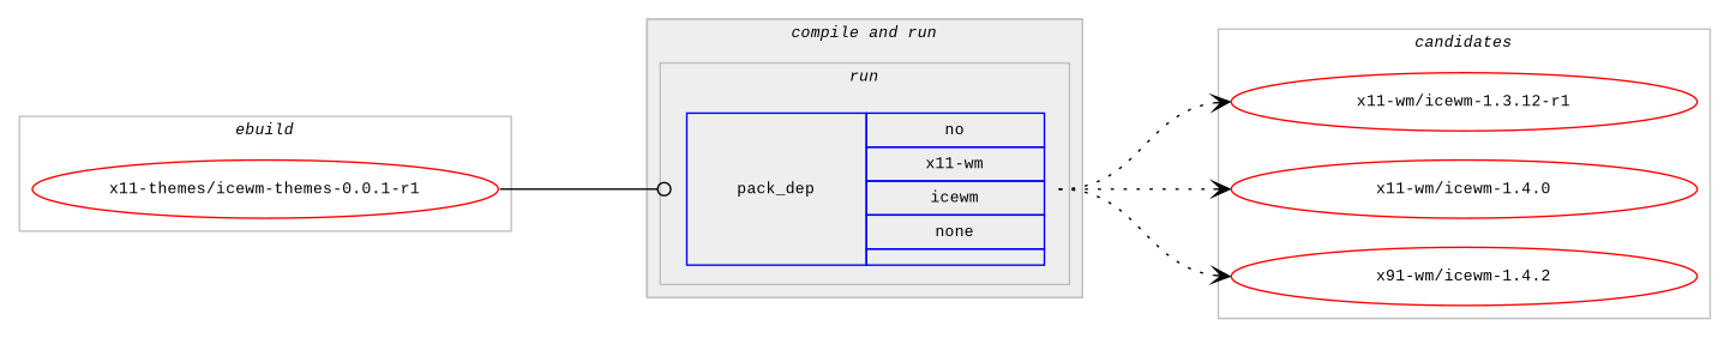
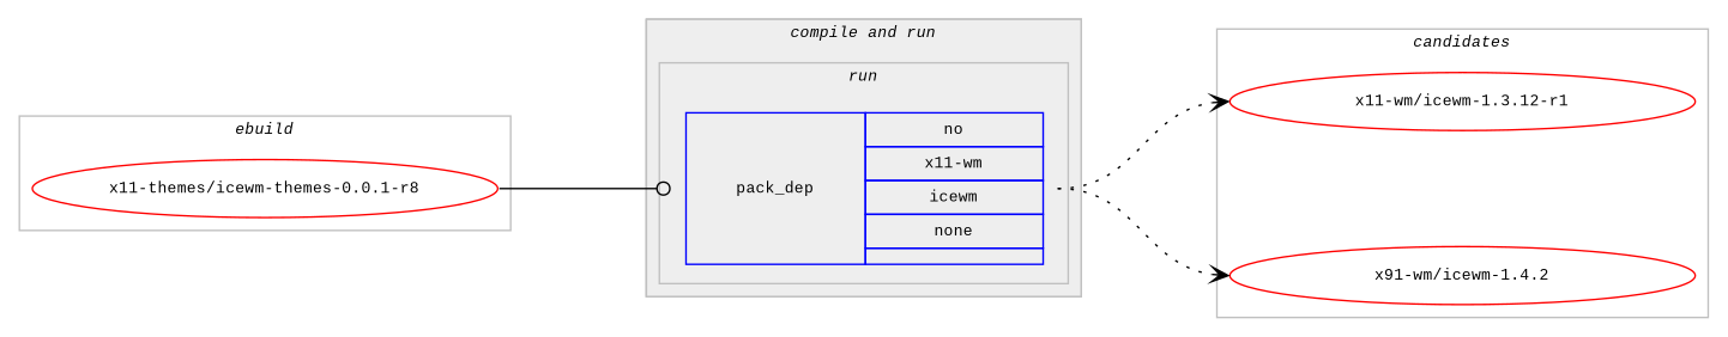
  digraph {
    compound=true
    concentrate=true
    fontname="Liberation Mono"
    fontsize=10
    newrank=true
    rankdir=LR
    ranksep=1.5
    node [color=red fontname="Liberation Mono" fontsize=10]
    edge [arrowhead=vee fontname="Liberation Mono" headport=w style=dotted tailport=e weight=100]
-   n1 [label="x11-themes/icewm-themes-0.0.1-r1" width=4]
+   n1 [label="x11-themes/icewm-themes-0.0.1-r8" width=4]
    n2 [color=blue label=<<TABLE BORDER="0" CELLBORDER="1" CELLSPACING="0" CELLPADDING="4" WIDTH="220"><TR><TD ROWSPAN="6" CELLPADDING="30">pack_dep</TD></TR><TR><TD WIDTH="110">no</TD></TR><TR><TD>x11-wm</TD></TR><TR><TD>icewm</TD></TR><TR><TD>none</TD></TR><TR><TD></TD></TR></TABLE>> shape=none]
    n3 [label="x11-wm/icewm-1.3.12-r1" width=4]
-   n4 [label="x11-wm/icewm-1.4.0" width=4]
    n5 [label="x91-wm/icewm-1.4.2" width=4]
    subgraph cluster_1 {
      color=gray
      label=<<i>ebuild</i>>
      rank=same
      n1
    }
    subgraph cluster_2 {
      color=gray
      label=<<i>dependencies</i>>
      subgraph cluster_3 {
        color=gray
        fillcolor="#eeeeee"
        label=<<i>compile</i>>
        style=filled
      }
      subgraph cluster_4 {
        color=gray
        fillcolor="#eeeeee"
        label=<<i>compile and run</i>>
        style=filled
      }
      subgraph cluster_5 {
        color=gray
        fillcolor="#eeeeee"
        label=<<i>run</i>>
        style=filled
        subgraph sub_6 {
          color=gray
          fillcolor="#eeeeee"
          label=<<i>run</i>>
          style=filled
          n2
        }
      }
    }
    subgraph cluster_7 {
      color=gray
      label=<<i>candidates</i>>
      rank=same
      subgraph sub_8 {
        color=black
        label=<<i>candidates</i>>
        nodesep=1
        rank=same
        n3
-       n4
        n5
      }
    }
    n1 -> n2 [arrowhead=odot style=solid weight=20]
    n2 -> n3
-   n2 -> n4
    n2 -> n5
  }
